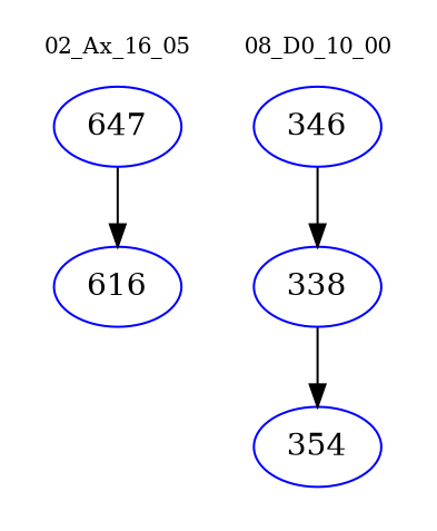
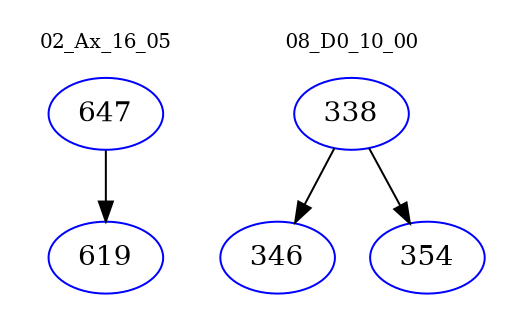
  digraph {
    node [color=blue]
    edge [color=black]
    n1 [label=647]
-   n2 [label=616]
+   n2 [label=619]
    n3 [label=346]
    n4 [label=338]
    n5 [label=354]
    subgraph cluster_1 {
      color=white
      fontsize=10
      label="02_Ax_16_05"
      n1
      n2
    }
    subgraph cluster_2 {
      color=white
      fontsize=10
      label="08_D0_10_00"
      n3
      n4
      n5
    }
    n1 -> n2
-   n3 -> n4
+   n4 -> n3
    n4 -> n5
  }
